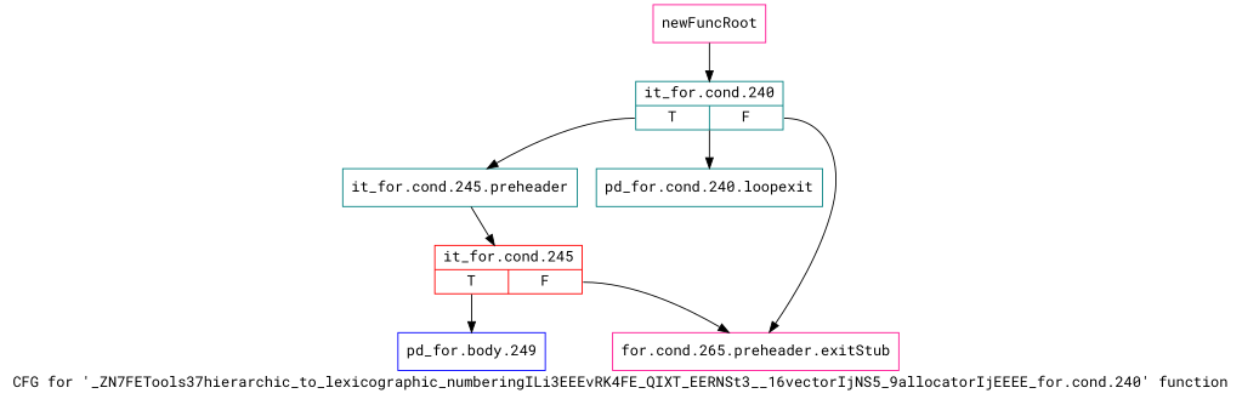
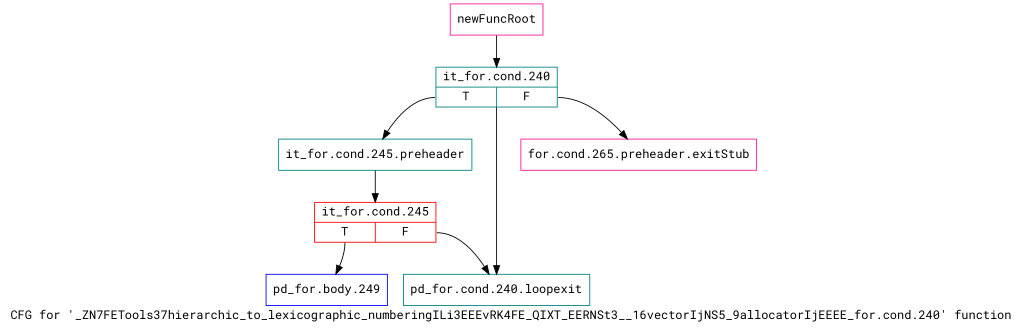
  digraph {
    fontname="Roboto Mono"
    label="CFG for '_ZN7FETools37hierarchic_to_lexicographic_numberingILi3EEEvRK4FE_QIXT_EERNSt3__16vectorIjNS5_9allocatorIjEEEE_for.cond.240' function"
    node [color=teal fontname="Roboto Mono" shape=record]
    edge [fontname="Roboto Mono"]
    n1 [color=deeppink label="{newFuncRoot}"]
    n2 [label="{it_for.cond.240|{<s0>T|<s1>F}}"]
    n3 [color=deeppink label="{for.cond.265.preheader.exitStub}"]
    n4 [label="{it_for.cond.245.preheader}"]
    n5 [label="{pd_for.cond.240.loopexit}"]
    n6 [color=red label="{it_for.cond.245|{<s0>T|<s1>F}}"]
    n7 [color=blue label="{pd_for.body.249}"]
    n1 -> n2
    n2 -> n3 [tailport=s1]
    n2 -> n4 [tailport=s0]
    n2 -> n5
    n4 -> n6
-   n6 -> n3 [tailport=s1]
+   n6 -> n5 [tailport=s1]
    n6 -> n7 [tailport=s0]
  }
